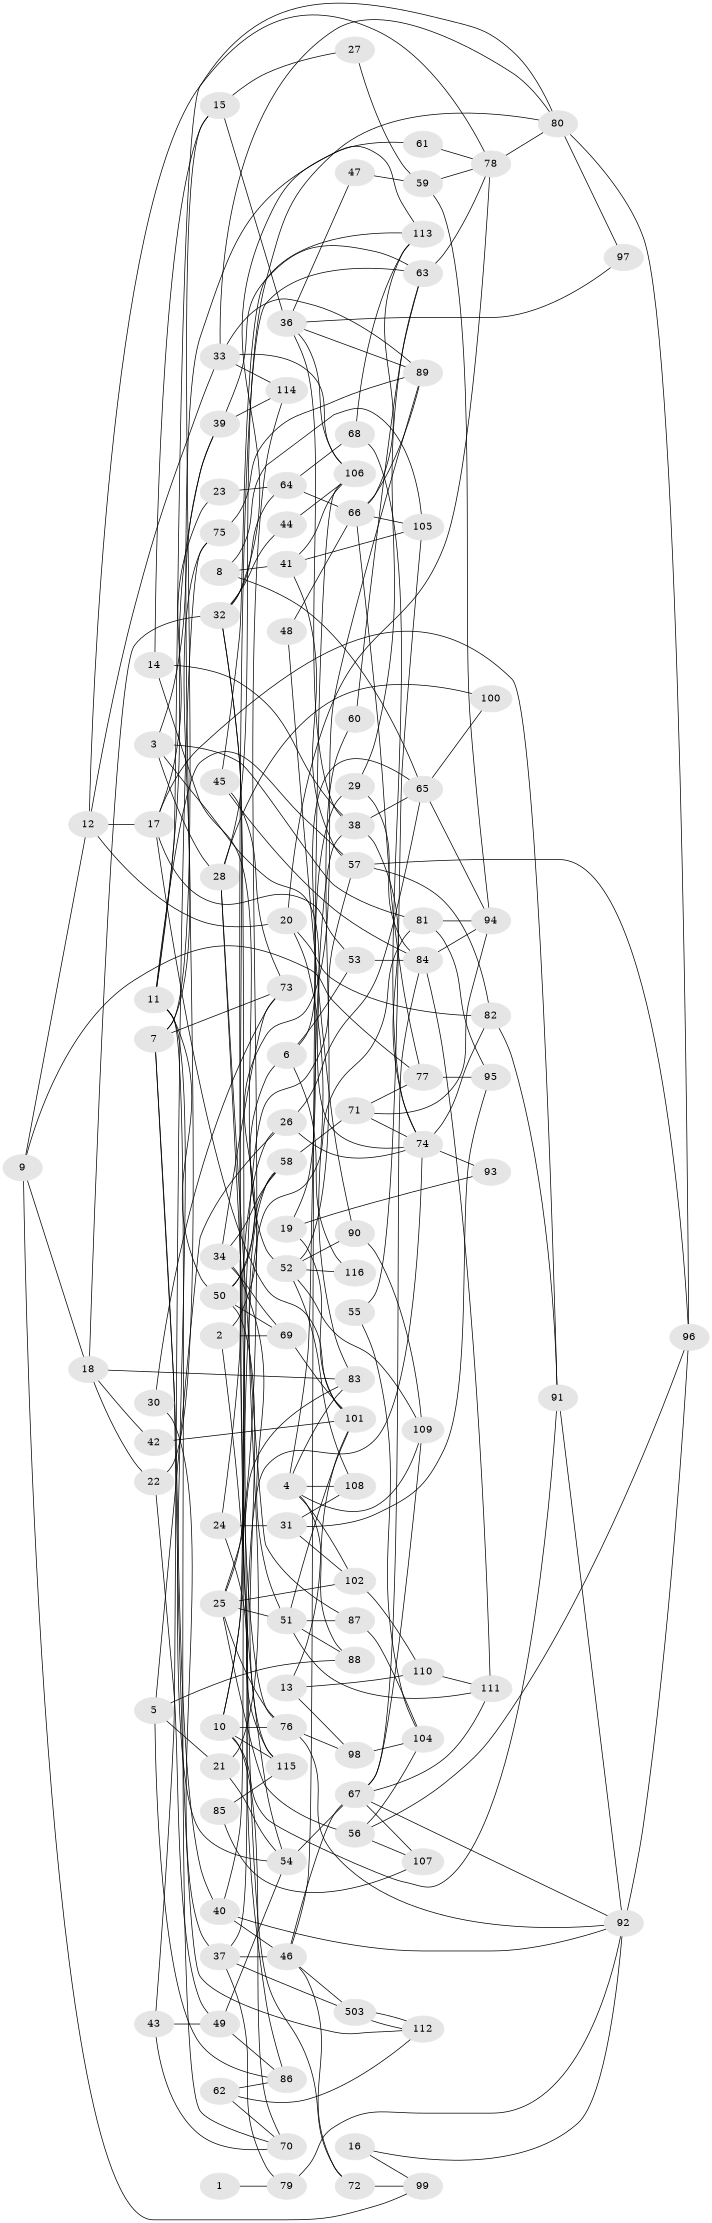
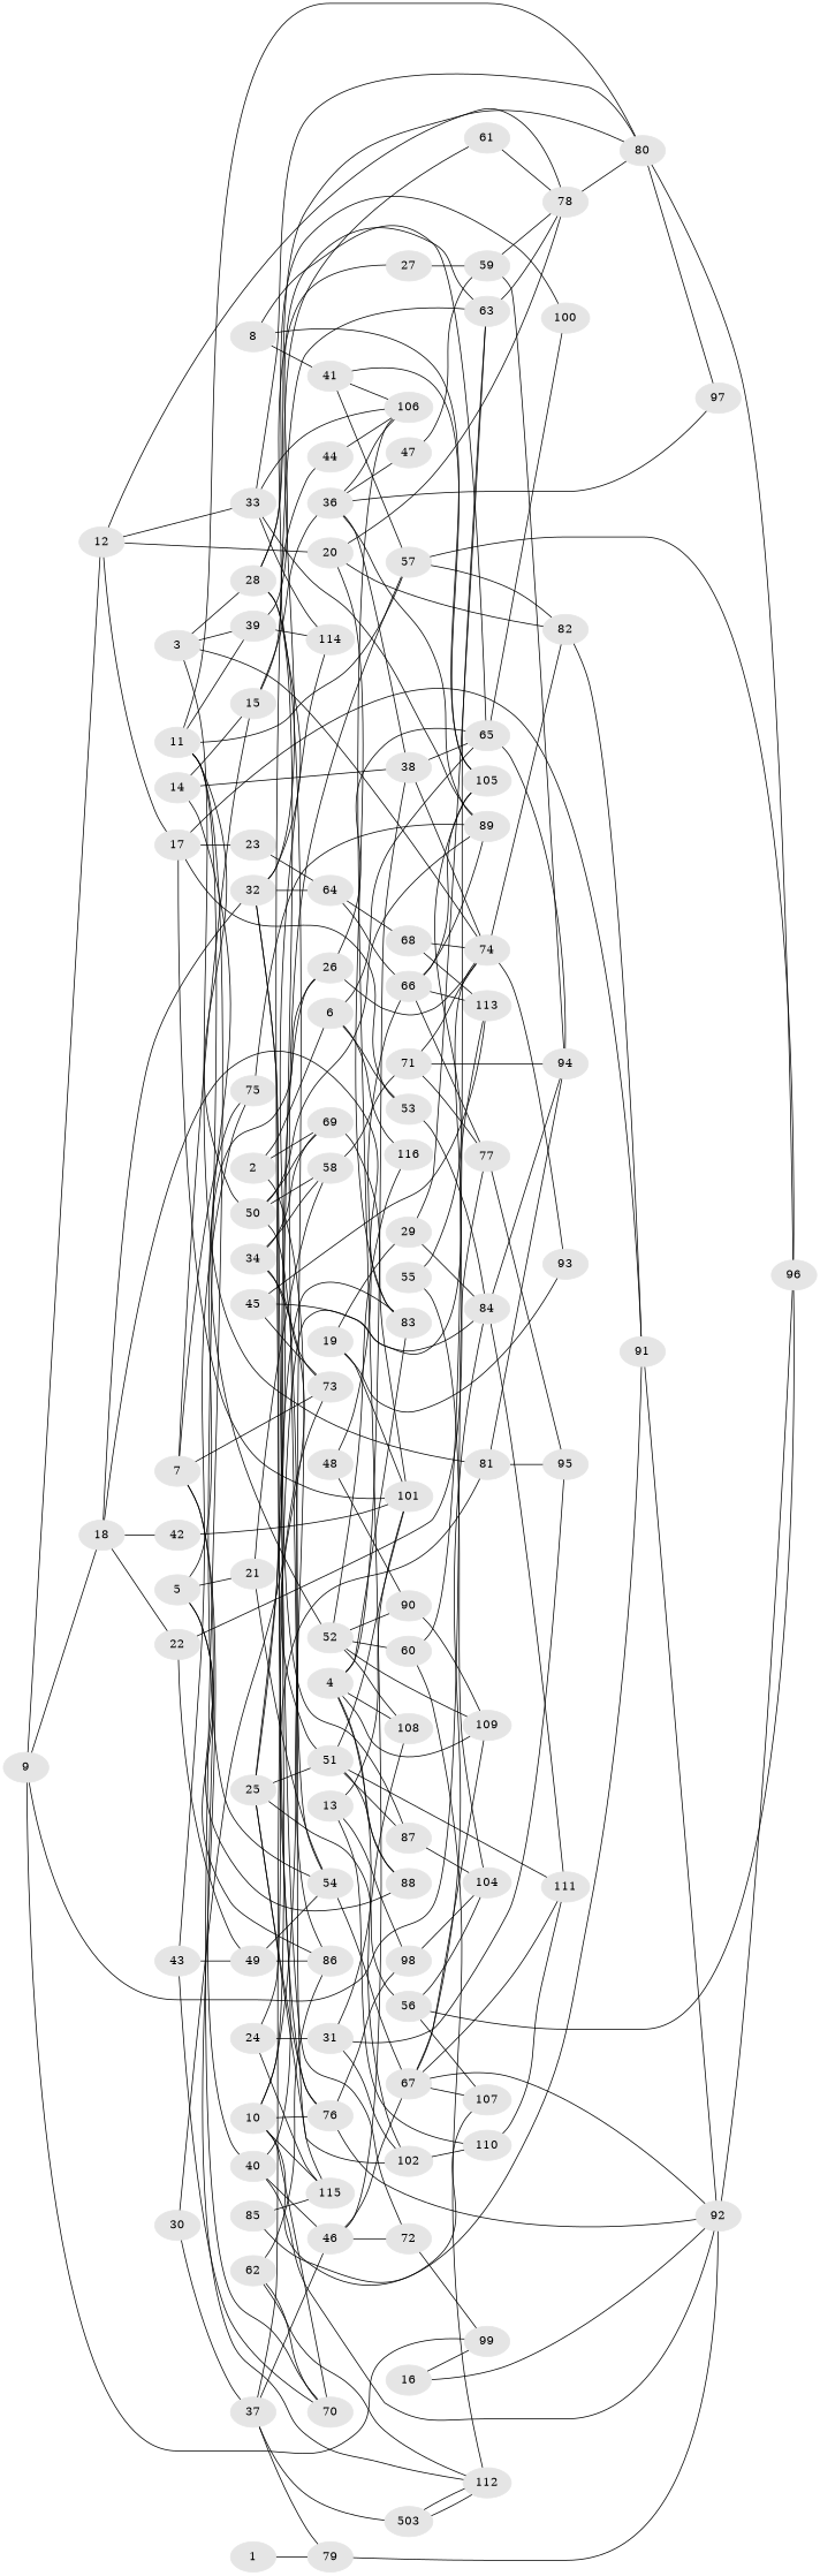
  graph {
    rankdir=LR
    node [color=gray90 style=filled]
    1
    79
    75
    89
    92
    2
    6
    69
    86
    53
    65
    116
    101
    3
    28
    39
    74
    81
    54
    80
    87
    100
    63
    114
    93
    82
    95
    94
    4
    38
    83
    88
    102
    108
    109
    110
    5
    21
    26
    58
    84
    7
    15
    40
    73
    112
    27
    36
    46
    8
    41
    105
    57
    106
    9
    12
    18
    77
    99
    17
    20
    33
    78
    22
    32
    42
    10
    70
    76
    91
    115
    96
    98
    11
    50
    67
    97
    23
    13
    104
    111
    14
    52
    90
    60
    59
    47
    16
    64
    49
    113
    44
    61
    72
    19
    29
    71
    66
    68
    24
    31
    25
    51
    56
    107
    30
    37
    n108 [label=503]
    34
    43
    45
    48
    55
    62
    85
    1 -- 79
    79 -- 92
    75 -- 89
    92 -- 96
    2 -- 6
    2 -- 69
    2 -- 86
    6 -- 53
    6 -- 65
    6 -- 116
    69 -- 101
    53 -- 84
    65 -- 100
    65 -- 94
    3 -- 28
    3 -- 39
    3 -- 74
    3 -- 81
    28 -- 54
    28 -- 80
    28 -- 87
    28 -- 100
    39 -- 63
    39 -- 114
    74 -- 93
    74 -- 82
    81 -- 95
    81 -- 94
    54 -- 67
    80 -- 96
    80 -- 97
    87 -- 104
    63 -- 78
    82 -- 91
    4 -- 38
    4 -- 83
    4 -- 88
    4 -- 102
    4 -- 108
    4 -- 109
    38 -- 65
    38 -- 74
    102 -- 110
    110 -- 111
    5 -- 86
    5 -- 88
    5 -- 21
    5 -- 26
    21 -- 54
    21 -- 58
    26 -- 65
    26 -- 74
    58 -- 71
    84 -- 94
    84 -- 111
    7 -- 75
    7 -- 15
    7 -- 40
    7 -- 73
    7 -- 112
    15 -- 27
    15 -- 36
    40 -- 92
    40 -- 81
    40 -- 46
    27 -- 59
    36 -- 89
    36 -- 38
    36 -- 106
    36 -- 97
    36 -- 47
    46 -- 106
    46 -- 67
    46 -- 72
-   46 -- n108
    8 -- 65
    8 -- 41
    8 -- 105
    41 -- 105
    41 -- 57
    41 -- 106
    57 -- 82
    57 -- 96
    9 -- 12
    9 -- 18
    9 -- 77
    9 -- 99
    12 -- 17
    12 -- 20
    12 -- 33
    12 -- 78
    18 -- 83
    18 -- 22
    18 -- 32
    18 -- 42
    77 -- 95
    17 -- 53
    17 -- 101
    17 -- 91
    17 -- 23
    20 -- 82
    20 -- 83
    20 -- 78
    33 -- 89
    33 -- 80
    33 -- 114
    33 -- 106
    78 -- 80
    22 -- 49
    22 -- 113
    32 -- 76
    32 -- 64
    32 -- 44
    32 -- 61
    32 -- 72
    42 -- 101
    10 -- 26
    10 -- 57
    10 -- 70
    10 -- 76
    10 -- 91
    10 -- 115
    76 -- 92
    76 -- 98
    91 -- 92
    98 -- 104
    11 -- 39
    11 -- 54
    11 -- 80
    11 -- 57
    11 -- 70
    11 -- 50
    50 -- 89
    50 -- 69
    50 -- 58
    50 -- 115
    67 -- 92
    67 -- 109
    67 -- 84
    67 -- 111
    67 -- 107
    23 -- 64
    13 -- 101
    13 -- 110
    13 -- 98
    14 -- 38
    14 -- 15
    14 -- 52
    52 -- 116
    52 -- 108
    52 -- 109
    52 -- 90
    52 -- 60
    90 -- 109
    60 -- 63
+   60 -- 112
    59 -- 94
    59 -- 78
    47 -- 59
    16 -- 92
    16 -- 99
    64 -- 66
    64 -- 68
    49 -- 86
    49 -- 54
    44 -- 106
    61 -- 78
    72 -- 99
    19 -- 101
    19 -- 93
    19 -- 29
    29 -- 63
    29 -- 84
    71 -- 74
    71 -- 94
    71 -- 77
    66 -- 89
    66 -- 105
    66 -- 77
    66 -- 113
    68 -- 74
    68 -- 113
    24 -- 63
    24 -- 115
    24 -- 31
    31 -- 95
    31 -- 102
    31 -- 108
    25 -- 114
    25 -- 83
    25 -- 102
    25 -- 76
    25 -- 51
    25 -- 56
    51 -- 101
    51 -- 87
    51 -- 88
    51 -- 111
    56 -- 96
    56 -- 104
    56 -- 107
    30 -- 73
    30 -- 37
    37 -- 79
    37 -- 74
    37 -- 46
    37 -- n108
    n108 -- 112
    n108 -- 112
    34 -- 69
    34 -- 58
    34 -- 73
    34 -- 51
    43 -- 75
    43 -- 70
    43 -- 49
    45 -- 84
    45 -- 73
    45 -- 113
    48 -- 90
    48 -- 66
    55 -- 105
    55 -- 104
    62 -- 86
    62 -- 112
    62 -- 70
    85 -- 115
    85 -- 107
  }
